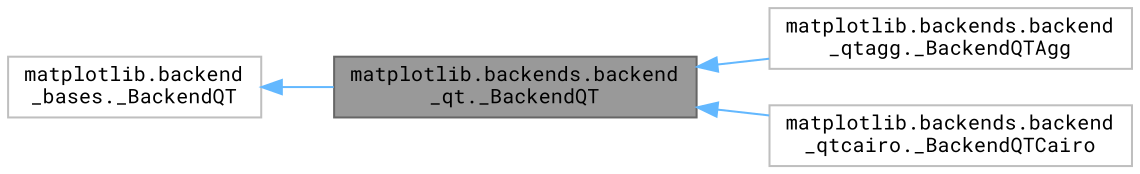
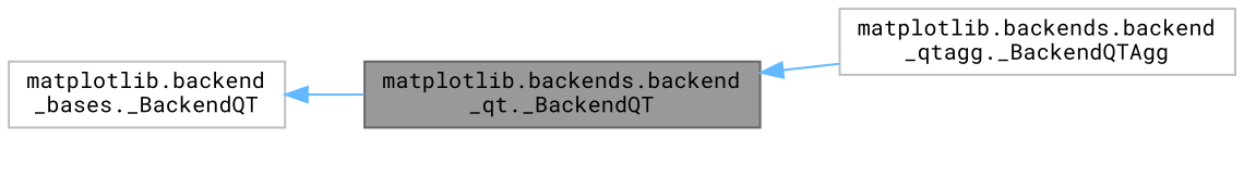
  digraph {
    fontname="Roboto Mono"
    rankdir=LR
    node [color=grey75 fillcolor=white fontname="Roboto Mono" fontsize=10 shape=box style=filled]
    edge [color=steelblue1 dir=back fontname="Roboto Mono" fontsize=10 labelfontname=Helvetica labelfontsize=10 style=solid]
    n1 [color=gray40 fillcolor=grey60 fontcolor=black height=0.2 label="matplotlib.backends.backend\l_qt._BackendQT" width=0.4]
    n2 [height=0.2 label="matplotlib.backends.backend\l_qtagg._BackendQTAgg" width=0.4]
-   n3 [height=0.2 label="matplotlib.backends.backend\l_qtcairo._BackendQTCairo" width=0.4]
    n4 [height=0.2 label="matplotlib.backend\l_bases._BackendQT" width=0.4]
    n1 -> n2
-   n1 -> n3
    n4 -> n1
  }
